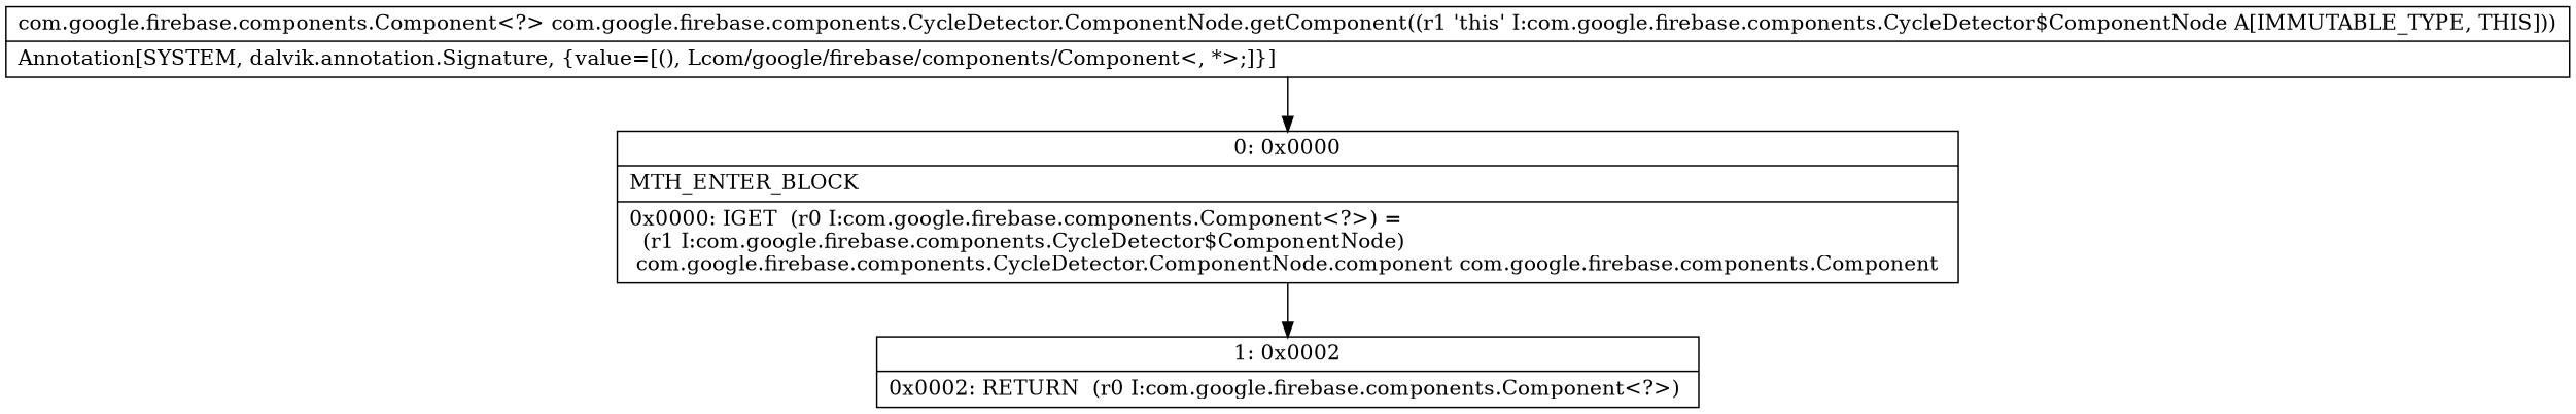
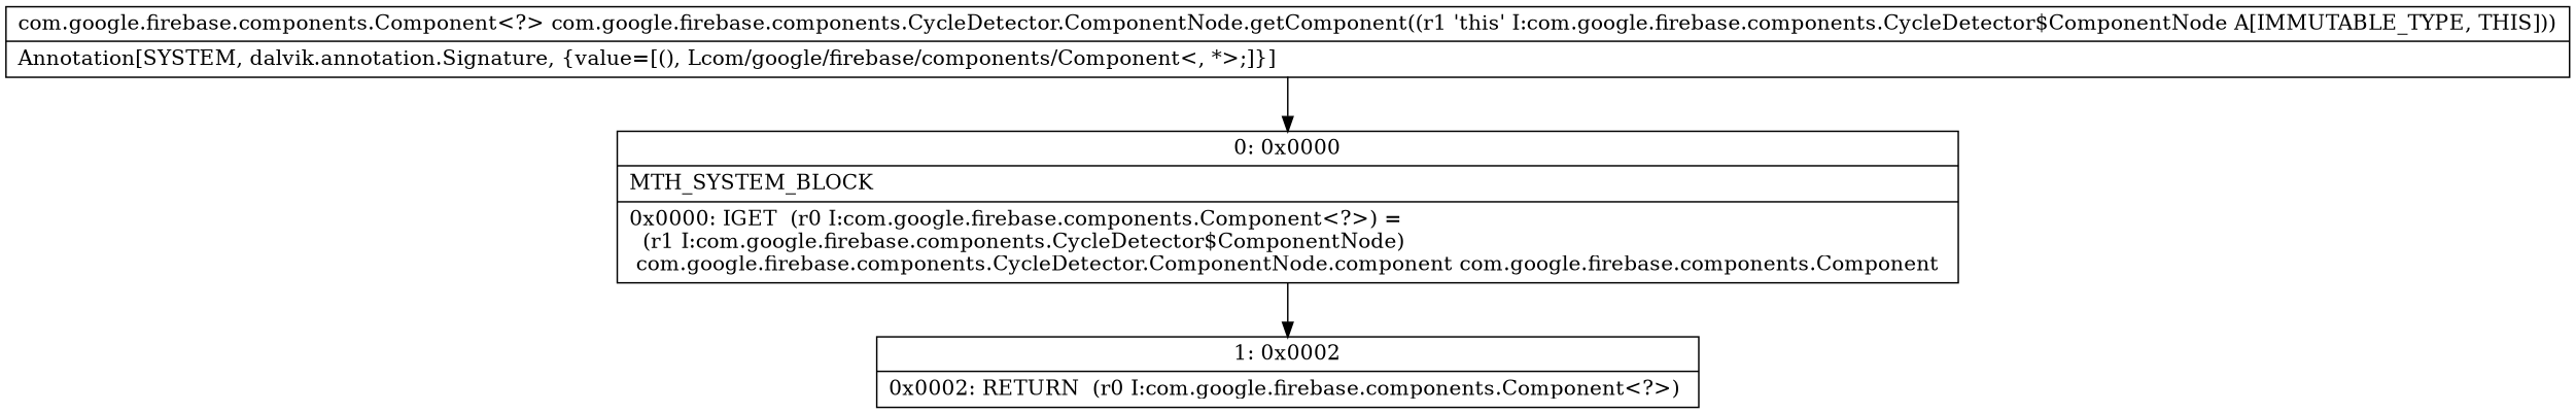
  digraph {
    node [shape=record]
-   n1 [label="{0\:\ 0x0000|MTH_ENTER_BLOCK\l|0x0000: IGET  (r0 I:com.google.firebase.components.Component\<?\>) = \l  (r1 I:com.google.firebase.components.CycleDetector$ComponentNode)\l com.google.firebase.components.CycleDetector.ComponentNode.component com.google.firebase.components.Component \l}"]
+   n1 [label="{0\:\ 0x0000|MTH_SYSTEM_BLOCK\l|0x0000: IGET  (r0 I:com.google.firebase.components.Component\<?\>) = \l  (r1 I:com.google.firebase.components.CycleDetector$ComponentNode)\l com.google.firebase.components.CycleDetector.ComponentNode.component com.google.firebase.components.Component \l}"]
    n2 [label="{1\:\ 0x0002|0x0002: RETURN  (r0 I:com.google.firebase.components.Component\<?\>) \l}"]
    n3 [label="{com.google.firebase.components.Component\<?\> com.google.firebase.components.CycleDetector.ComponentNode.getComponent((r1 'this' I:com.google.firebase.components.CycleDetector$ComponentNode A[IMMUTABLE_TYPE, THIS]))  | Annotation[SYSTEM, dalvik.annotation.Signature, \{value=[(), Lcom\/google\/firebase\/components\/Component\<, *\>;]\}]\l}"]
    n1 -> n2
    n3 -> n1
  }
